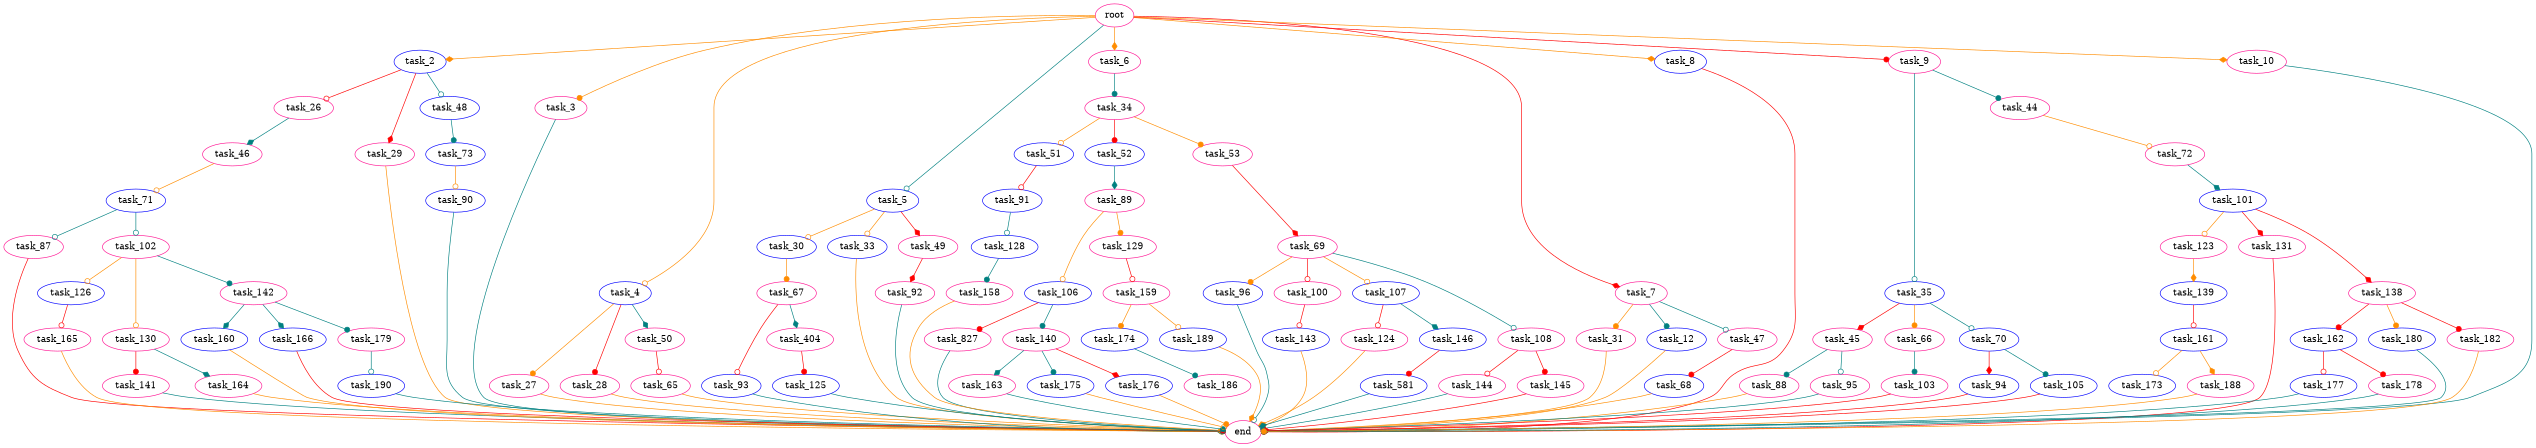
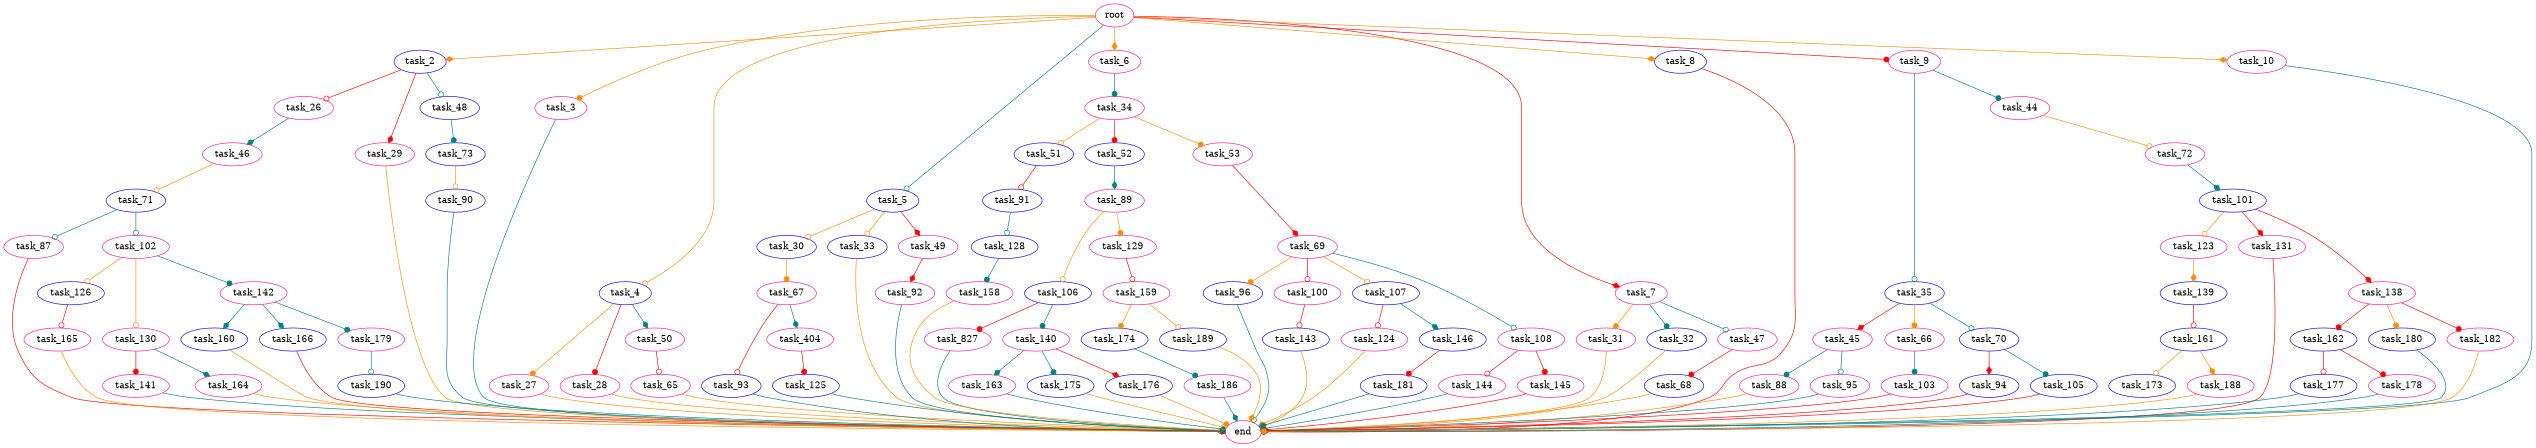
  digraph {
    node [color=deeppink]
    edge [arrowhead=dot color=teal]
    task_2 [color=blue]
    root
    task_3
    task_4 [color=blue]
    task_5 [color=blue]
    task_6
    task_7
    task_8 [color=blue]
    task_9
    task_10
    task_26
    task_29
    task_48 [color=blue]
    end
    task_27
    task_28
    task_50
    task_30 [color=blue]
    task_33 [color=blue]
    task_49
    task_34
    task_31
-   task_32 [color=blue label=task_12]
+   task_32 [color=blue]
    task_47
    task_35 [color=blue]
    task_44
    task_46
    task_73 [color=blue]
    task_65
    task_67
    task_92
    task_51 [color=blue]
    task_52 [color=blue]
    task_53
    task_68 [color=blue]
    task_45
    task_66
    task_70 [color=blue]
    task_72
    task_71 [color=blue]
    task_93 [color=blue]
    n42 [label=task_404]
    task_91 [color=blue]
    task_89
    task_69
    task_88
    task_95
    task_103
    task_94 [color=blue]
    task_105 [color=blue]
    task_101 [color=blue]
    task_87
    task_102
    task_90 [color=blue]
    task_128 [color=blue]
    task_106 [color=blue]
    task_129
    task_96 [color=blue]
    task_100
    task_107 [color=blue]
    task_108
    task_125 [color=blue]
    task_143 [color=blue]
    task_124
    task_146 [color=blue]
    task_144
    task_145
    task_126 [color=blue]
    task_130
    task_142
    task_123
    task_131
    task_138
    n74 [label=task_827]
    task_140
    task_159
    task_158
    task_139 [color=blue]
    task_162 [color=blue]
    task_180 [color=blue]
    task_182
    task_165
    task_141
    task_164
    task_160 [color=blue]
    task_166 [color=blue]
    task_179
    task_163
    task_175 [color=blue]
    task_176 [color=blue]
-   task_181 [color=blue label=task_581]
+   task_181 [color=blue]
    task_161 [color=blue]
    task_174 [color=blue]
    task_189 [color=blue]
    task_177 [color=blue]
    task_178
    task_173 [color=blue]
    task_188
    task_190 [color=blue]
    task_186
    task_2 -> task_26 [arrowhead=odot color=red]
    task_2 -> task_29 [arrowhead=diamond color=red]
    task_2 -> task_48 [arrowhead=odot]
    root -> task_2 [arrowhead=diamond color=darkorange]
    root -> task_3 [color=darkorange]
    root -> task_4 [arrowhead=odot color=darkorange]
    root -> task_5 [arrowhead=odot]
    root -> task_6 [arrowhead=diamond color=darkorange]
    root -> task_7 [arrowhead=diamond color=red]
    root -> task_8 [arrowhead=diamond color=darkorange]
    root -> task_9 [color=red]
    root -> task_10 [arrowhead=diamond color=darkorange]
    task_3 -> end [arrowhead=diamond]
    task_4 -> task_27 [color=darkorange]
    task_4 -> task_28 [color=red]
    task_4 -> task_50 [arrowhead=diamond]
    task_5 -> task_30 [arrowhead=odot color=darkorange]
    task_5 -> task_33 [arrowhead=odot color=darkorange]
    task_5 -> task_49 [arrowhead=diamond color=red]
    task_6 -> task_34
    task_7 -> task_31 [color=darkorange]
    task_7 -> task_32
    task_7 -> task_47 [arrowhead=odot]
    task_8 -> end [color=red]
    task_9 -> task_35 [arrowhead=odot]
    task_9 -> task_44
    task_10 -> end [arrowhead=diamond]
    task_26 -> task_46 [arrowhead=diamond]
    task_29 -> end [arrowhead=diamond color=darkorange]
    task_48 -> task_73
    task_27 -> end [arrowhead=diamond color=darkorange]
    task_28 -> end [arrowhead=odot color=darkorange]
    task_50 -> task_65 [arrowhead=odot color=red]
    task_30 -> task_67 [color=darkorange]
    task_33 -> end [arrowhead=odot color=darkorange]
    task_49 -> task_92 [arrowhead=diamond color=red]
    task_34 -> task_51 [arrowhead=odot color=darkorange]
    task_34 -> task_52 [color=red]
    task_34 -> task_53 [color=darkorange]
    task_31 -> end [arrowhead=diamond color=darkorange]
    task_32 -> end [color=darkorange]
    task_47 -> task_68 [color=red]
    task_35 -> task_45 [arrowhead=diamond color=red]
    task_35 -> task_66 [color=darkorange]
    task_35 -> task_70 [arrowhead=odot]
    task_44 -> task_72 [arrowhead=odot color=darkorange]
    task_46 -> task_71 [arrowhead=odot color=darkorange]
    task_73 -> task_90 [arrowhead=odot color=darkorange]
    task_65 -> end [color=darkorange]
    task_67 -> task_93 [arrowhead=odot color=red]
    task_67 -> n42 [arrowhead=diamond]
    task_92 -> end [arrowhead=odot]
    task_51 -> task_91 [arrowhead=odot color=red]
    task_52 -> task_89 [arrowhead=diamond]
    task_53 -> task_69 [arrowhead=diamond color=red]
    task_68 -> end [arrowhead=diamond color=darkorange]
    task_45 -> task_88
    task_45 -> task_95 [arrowhead=odot]
    task_66 -> task_103
    task_70 -> task_94 [arrowhead=diamond color=red]
    task_70 -> task_105
    task_72 -> task_101 [arrowhead=diamond]
    task_71 -> task_87 [arrowhead=odot]
    task_71 -> task_102 [arrowhead=odot]
    task_93 -> end [arrowhead=diamond]
    n42 -> task_125 [color=red]
    task_91 -> task_128 [arrowhead=odot]
    task_89 -> task_106 [arrowhead=odot color=darkorange]
    task_89 -> task_129 [color=darkorange]
    task_69 -> task_96 [color=darkorange]
    task_69 -> task_100 [arrowhead=odot color=red]
    task_69 -> task_107 [arrowhead=odot color=darkorange]
    task_69 -> task_108 [arrowhead=odot]
    task_88 -> end [color=darkorange]
    task_95 -> end [arrowhead=diamond]
    task_103 -> end [color=red]
    task_94 -> end [arrowhead=diamond color=red]
    task_105 -> end [arrowhead=odot color=red]
    task_101 -> task_123 [arrowhead=odot color=darkorange]
    task_101 -> task_131 [arrowhead=diamond color=red]
    task_101 -> task_138 [arrowhead=diamond color=red]
    task_87 -> end [color=red]
    task_102 -> task_126 [arrowhead=odot color=darkorange]
    task_102 -> task_130 [arrowhead=odot color=darkorange]
    task_102 -> task_142
    task_90 -> end
    task_128 -> task_158
    task_106 -> n74 [color=red]
    task_106 -> task_140
    task_129 -> task_159 [arrowhead=odot color=red]
    task_96 -> end [arrowhead=odot]
    task_100 -> task_143 [arrowhead=odot color=red]
    task_107 -> task_124 [arrowhead=odot color=red]
    task_107 -> task_146 [arrowhead=diamond]
    task_108 -> task_144 [arrowhead=odot color=red]
    task_108 -> task_145 [color=red]
    task_125 -> end [arrowhead=diamond]
    task_143 -> end [arrowhead=diamond color=darkorange]
    task_124 -> end [arrowhead=diamond color=darkorange]
    task_146 -> task_181 [color=red]
    task_144 -> end
    task_145 -> end [arrowhead=diamond color=red]
    task_126 -> task_165 [arrowhead=odot color=red]
    task_130 -> task_141 [color=red]
    task_130 -> task_164 [arrowhead=diamond]
    task_142 -> task_160 [arrowhead=diamond]
    task_142 -> task_166 [arrowhead=diamond]
    task_142 -> task_179
    task_123 -> task_139 [arrowhead=diamond color=darkorange]
    task_131 -> end [color=red]
    task_138 -> task_162 [color=red]
    task_138 -> task_180 [color=darkorange]
    task_138 -> task_182 [color=red]
    n74 -> end
    task_140 -> task_163 [arrowhead=diamond]
    task_140 -> task_175
    task_140 -> task_176 [arrowhead=diamond color=red]
    task_159 -> task_174 [color=darkorange]
    task_159 -> task_189 [arrowhead=odot color=darkorange]
    task_158 -> end [arrowhead=diamond color=darkorange]
    task_139 -> task_161 [arrowhead=odot color=red]
    task_162 -> task_177 [arrowhead=odot color=red]
    task_162 -> task_178 [color=red]
    task_180 -> end
    task_182 -> end [arrowhead=odot color=darkorange]
    task_165 -> end [color=darkorange]
    task_141 -> end
    task_164 -> end [arrowhead=diamond color=darkorange]
    task_160 -> end [color=darkorange]
    task_166 -> end [color=red]
    task_179 -> task_190 [arrowhead=odot]
    task_163 -> end
    task_175 -> end [arrowhead=odot color=darkorange]
    task_176 -> end [color=darkorange]
    task_181 -> end [arrowhead=diamond]
    task_161 -> task_173 [arrowhead=odot color=darkorange]
    task_161 -> task_188 [arrowhead=diamond color=darkorange]
    task_174 -> task_186
    task_189 -> end [arrowhead=diamond color=darkorange]
    task_177 -> end [arrowhead=odot]
    task_178 -> end [arrowhead=odot]
    task_188 -> end [color=darkorange]
    task_190 -> end [arrowhead=odot]
+   task_186 -> end [arrowhead=diamond]
  }
